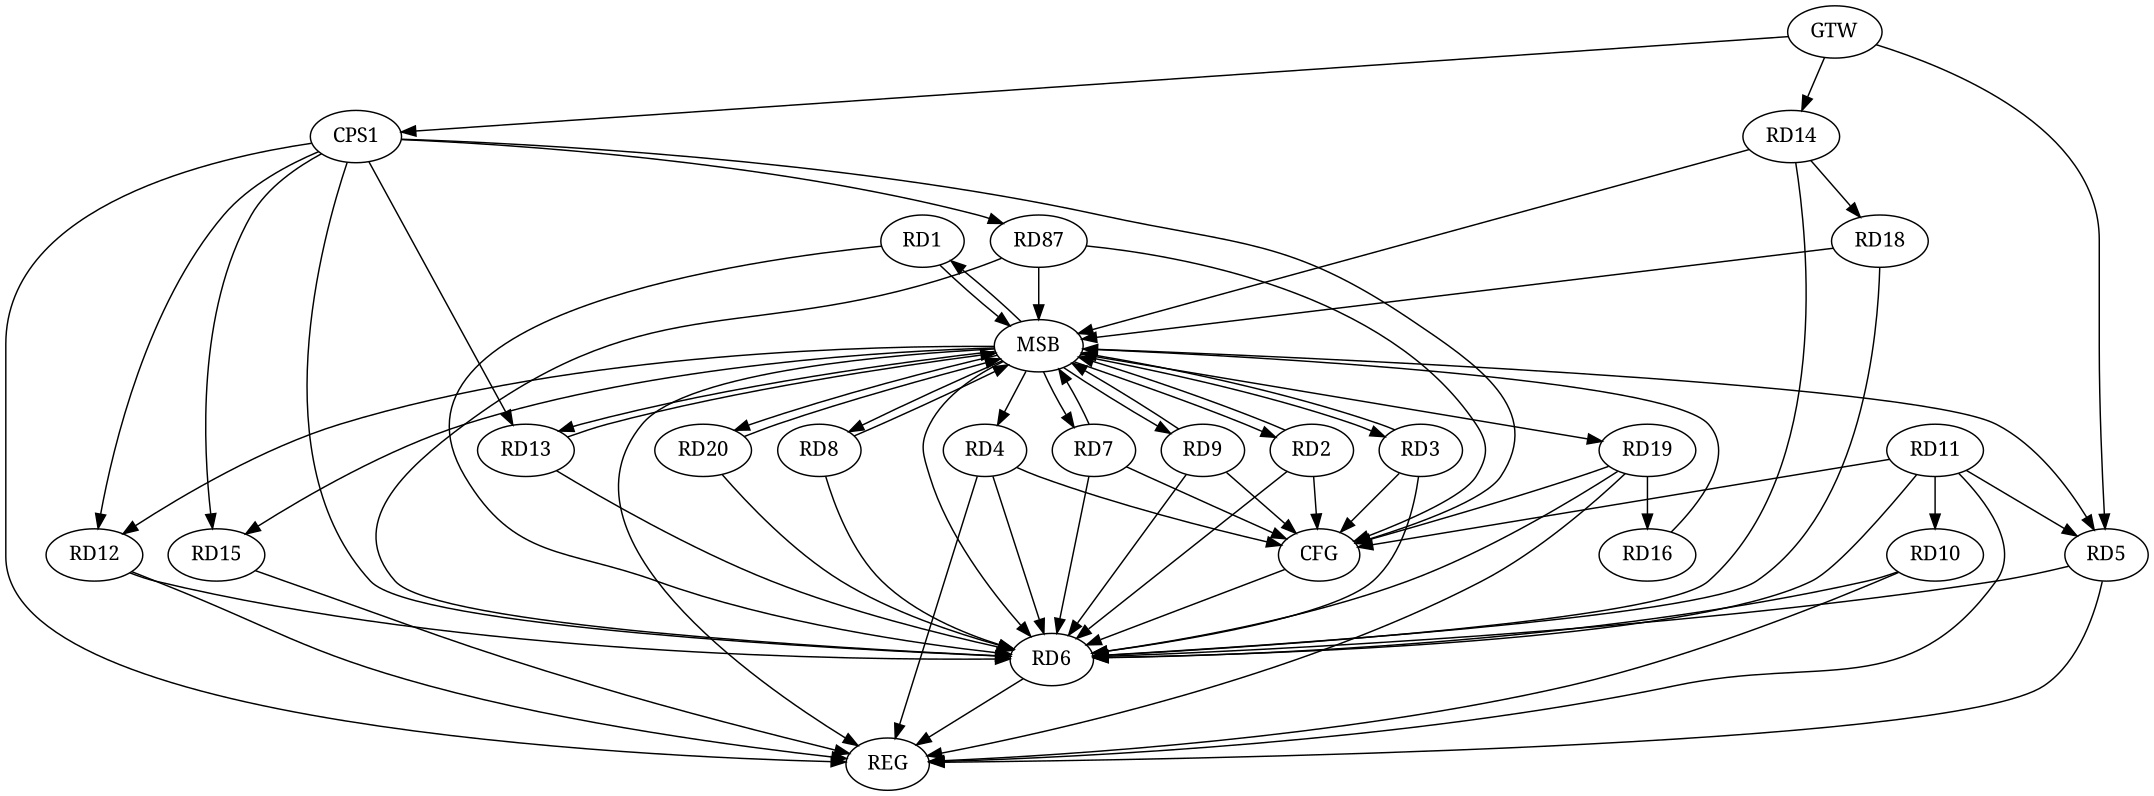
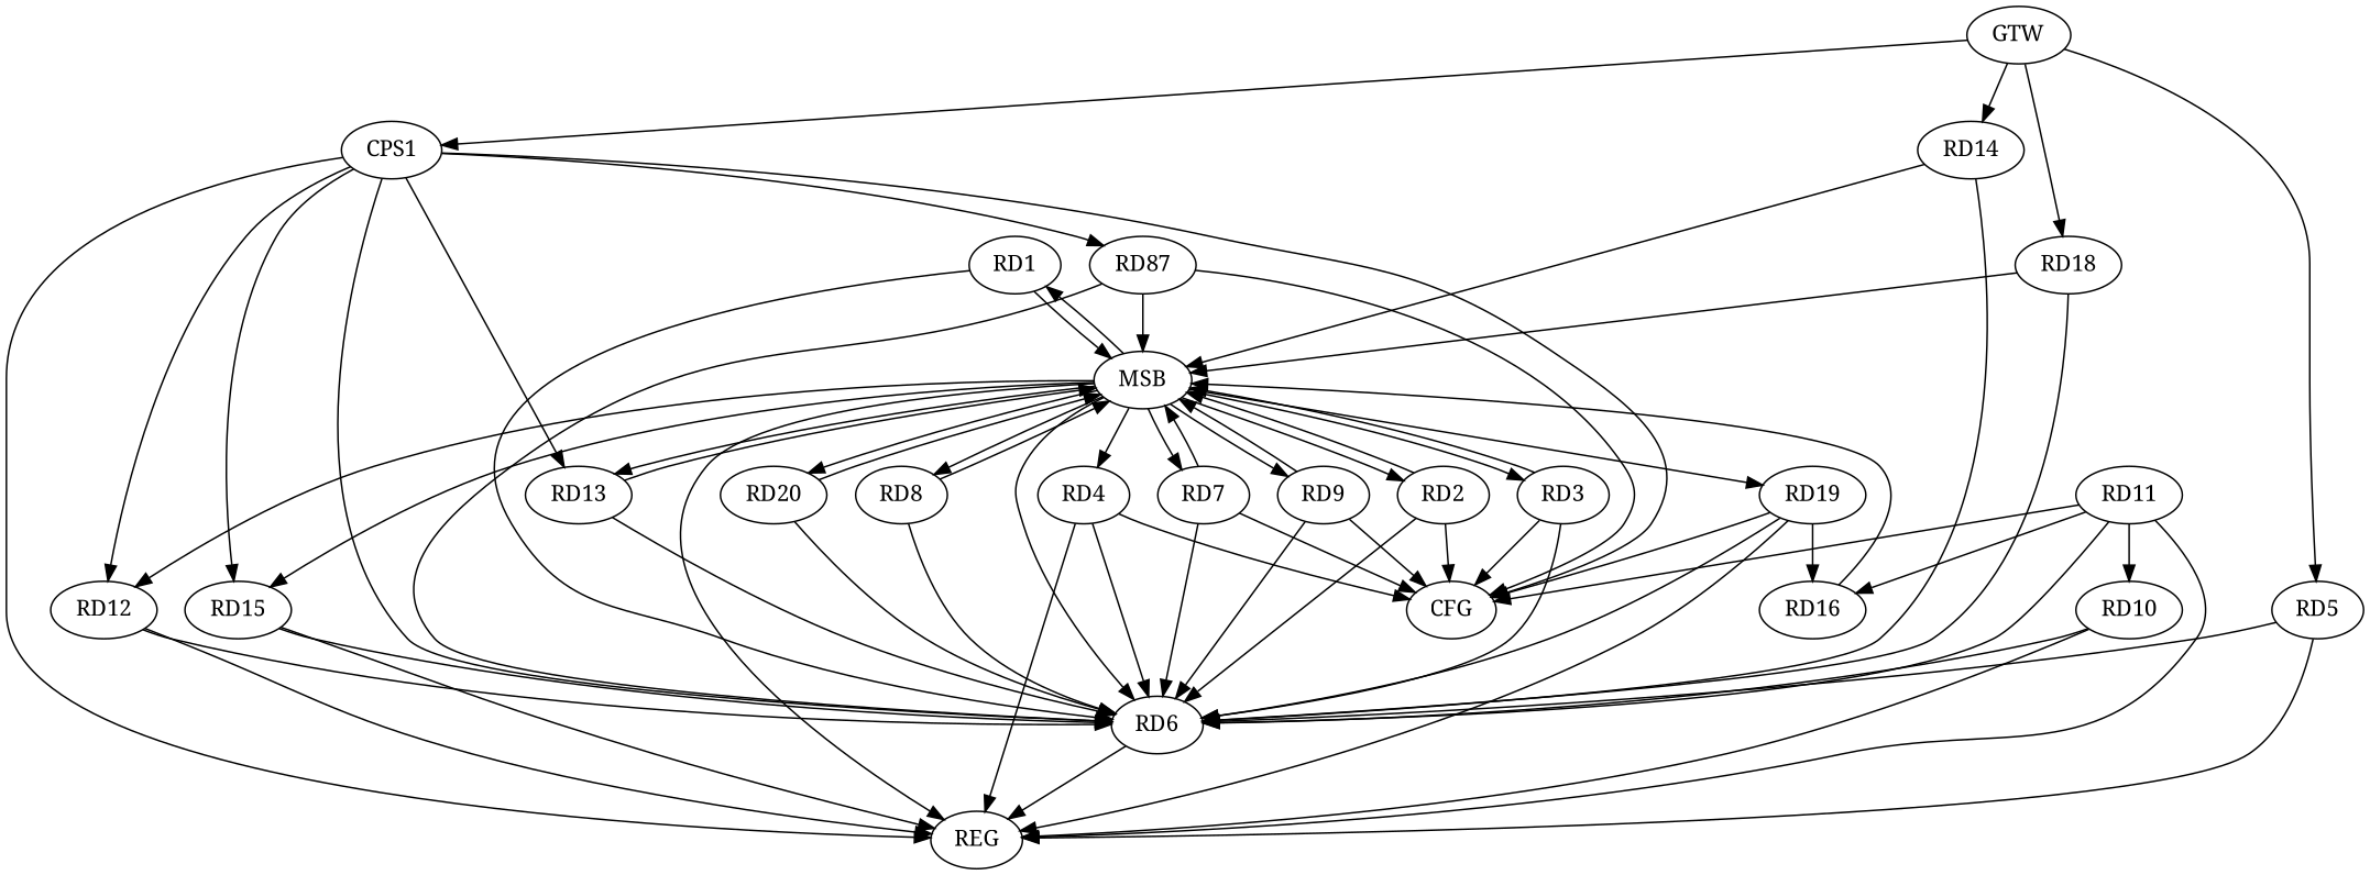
  strict digraph {
    fontname="Noto Serif"
    node [fontname="Noto Serif"]
    edge [fontname="Noto Serif"]
    n1 [label=RD1]
    n2 [label=RD6]
    n3 [label=MSB]
    n4 [label=REG]
    n5 [label=RD2]
    n6 [label=RD3]
    n7 [label=RD4]
    n8 [label=RD5]
    n9 [label=RD7]
    n10 [label=RD8]
    n11 [label=RD9]
    n12 [label=RD12]
    n13 [label=RD13]
    n14 [label=RD15]
    n15 [label=RD19]
    n16 [label=RD20]
    n17 [label=CFG]
    n18 [label=RD10]
    n19 [label=RD11]
    n20 [label=RD14]
    n21 [label=RD16]
    n22 [label=RD87]
    n23 [label=RD18]
    n24 [label=CPS1]
    n25 [label=GTW]
    n1 -> n2
    n1 -> n3
    n2 -> n4
    n3 -> n1
    n3 -> n2
    n3 -> n4
    n3 -> n5
    n3 -> n6
    n3 -> n7
-   n3 -> n8
    n3 -> n9
    n3 -> n10
    n3 -> n11
    n3 -> n12
    n3 -> n13
    n3 -> n14
    n3 -> n15
    n3 -> n16
    n5 -> n2
    n5 -> n3
    n5 -> n17
    n6 -> n2
    n6 -> n3
    n6 -> n17
    n7 -> n2
    n7 -> n4
    n7 -> n17
    n8 -> n2
    n8 -> n4
    n9 -> n2
    n9 -> n3
    n9 -> n17
    n10 -> n2
    n10 -> n3
    n11 -> n2
    n11 -> n3
    n11 -> n17
    n12 -> n2
    n12 -> n4
    n13 -> n2
    n13 -> n3
-   n17 -> n2
+   n14 -> n2
    n14 -> n4
    n15 -> n2
    n15 -> n4
    n15 -> n17
    n15 -> n21
    n16 -> n2
    n16 -> n3
    n18 -> n2
    n18 -> n4
    n19 -> n2
    n19 -> n4
-   n19 -> n8
+   n19 -> n21
    n19 -> n17
    n19 -> n18
    n20 -> n2
    n20 -> n3
    n21 -> n3
    n22 -> n2
    n22 -> n3
    n22 -> n17
    n23 -> n2
    n23 -> n3
    n24 -> n2
    n24 -> n4
    n24 -> n12
    n24 -> n13
    n24 -> n14
    n24 -> n17
    n24 -> n22
    n25 -> n8
    n25 -> n20
-   n20 -> n23
+   n25 -> n23
    n25 -> n24
  }
